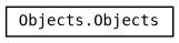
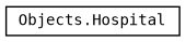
  digraph {
    rankdir=LR
    fontname="DejaVu Sans Mono"
-   n1 [color=black fillcolor=white fontname="DejaVu Sans Mono" fontsize=10 height=0.2 label="Objects.Objects" shape=record style=filled width=0.4]
+   n1 [color=black fillcolor=white fontname="DejaVu Sans Mono" fontsize=10 height=0.2 label="Objects.Hospital" shape=record style=filled width=0.4]
  }
